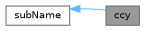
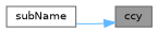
  digraph {
    rankdir=RL
    node [fontname=Helvetica fontsize=10 shape=box style=filled]
    n1 [color=gray40 fillcolor=grey60 fontcolor=black height=0.2 label=ccy width=0.4]
    n2 [color=grey40 fillcolor=white height=0.2 label=subName width=0.4]
-   n2 -> n1 [color=steelblue1 dir=back fontname=Helvetica fontsize=10 labelfontname=Helvetica labelfontsize=10 style=solid]
+   n1 -> n2 [color=steelblue1 dir=back fontname=Helvetica fontsize=10 labelfontname=Helvetica labelfontsize=10 style=solid]
  }
